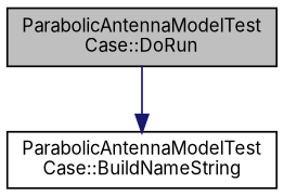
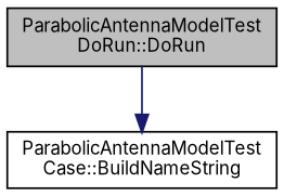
  digraph {
    rankdir=TB
    fontname=Inter
    node [color=black fontname=Inter fontsize=10 shape=record style=filled]
-   n1 [fillcolor=grey75 fontcolor=black height=0.2 label="ParabolicAntennaModelTest\lCase::DoRun" width=0.4]
+   n1 [fillcolor=grey75 fontcolor=black height=0.2 label="ParabolicAntennaModelTest\lDoRun::DoRun" width=0.4]
    n2 [fillcolor=white height=0.2 label="ParabolicAntennaModelTest\lCase::BuildNameString" width=0.4]
    n1 -> n2 [color=midnightblue fontname=Inter fontsize=10 labelfontname=Helvetica labelfontsize=10 style=solid]
  }
